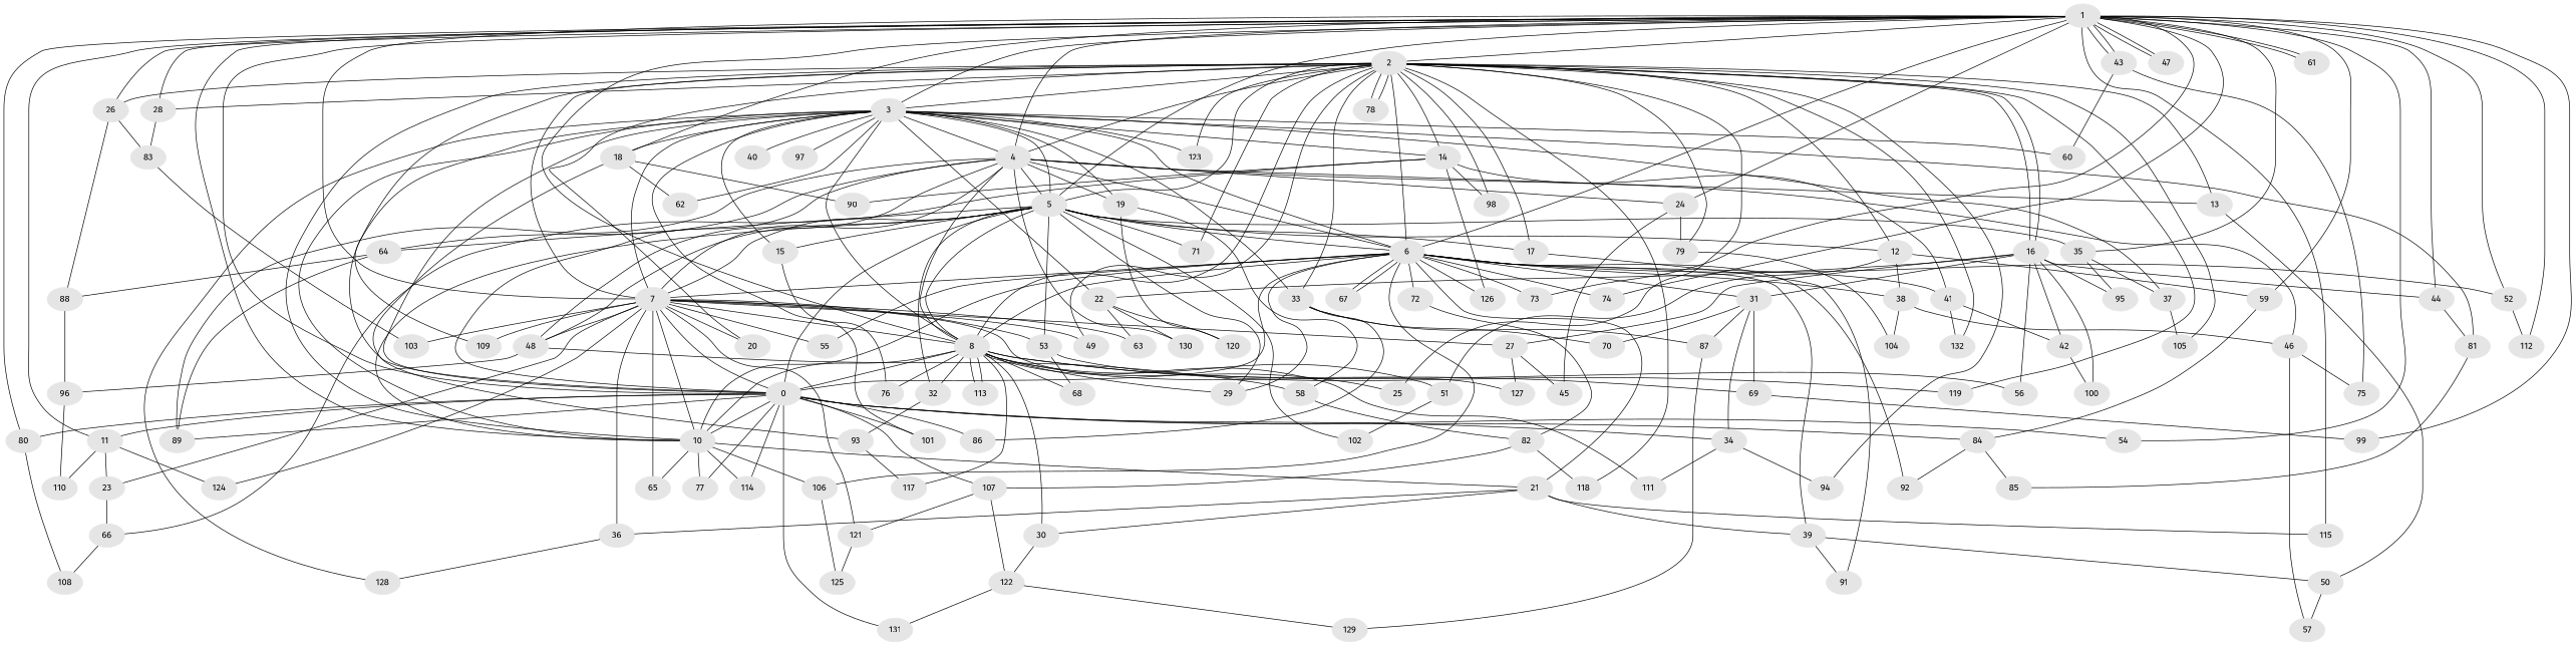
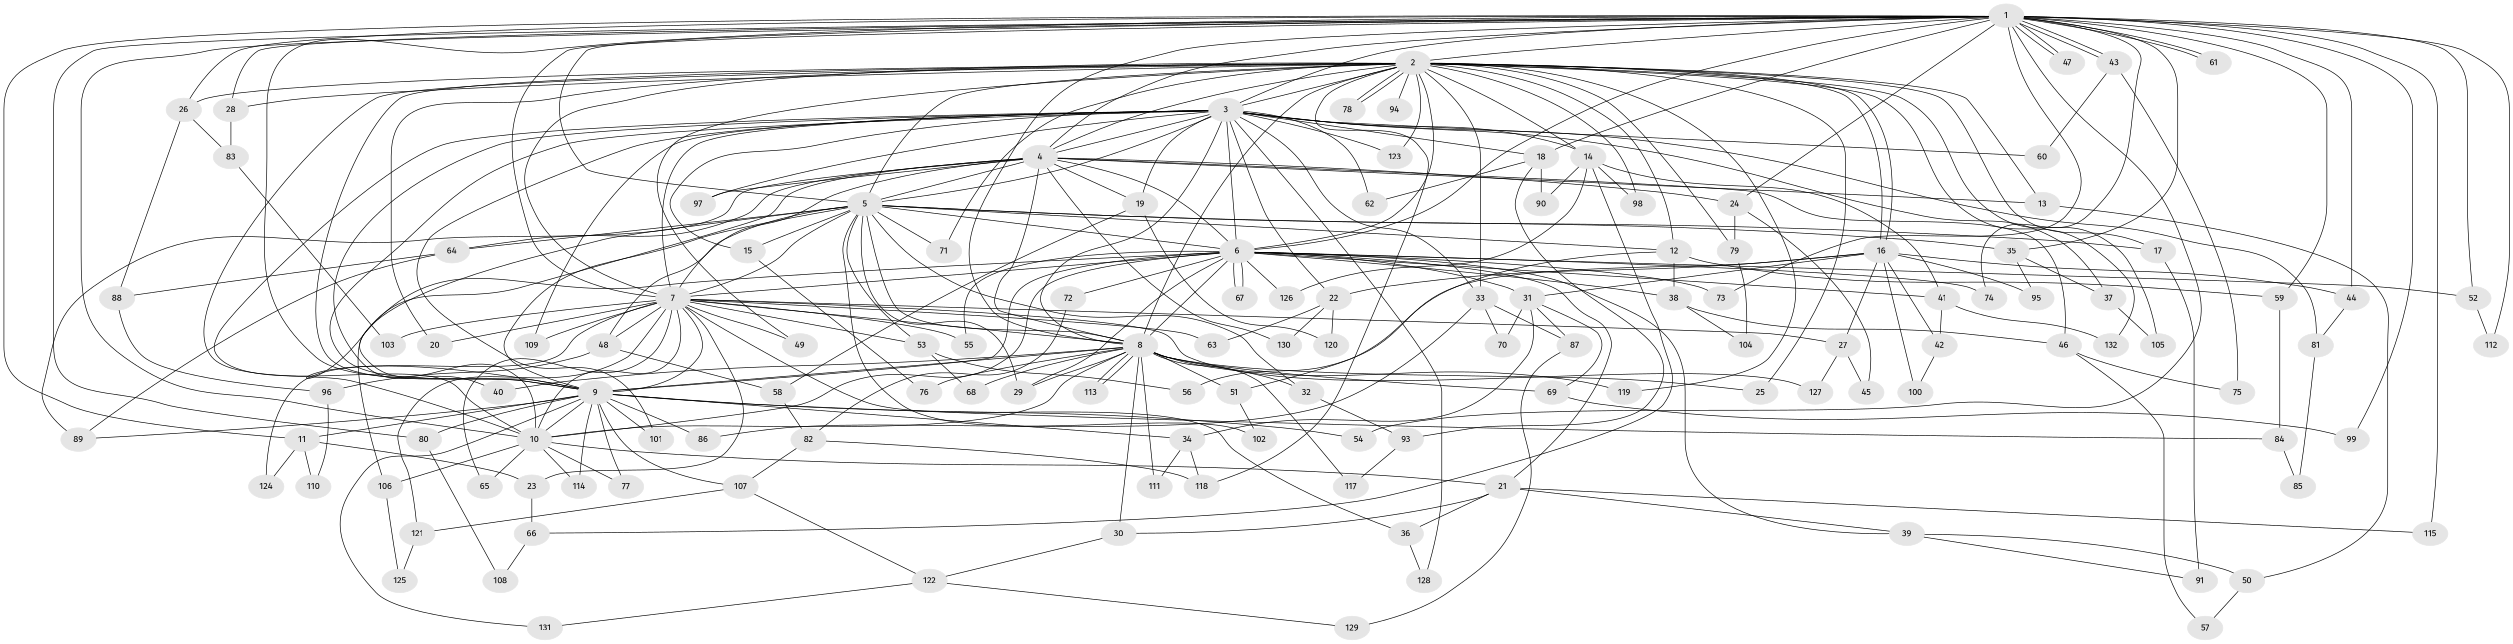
  graph {
    fontname="Fira Sans"
    node [color=gray90 fontname="Fira Sans" style=filled]
    edge [fontname="Fira Sans"]
    1
    2
    3
    4
    5
    6
    7
    8
-   9 [label=0]
+   9
    10
    11
    18
    24
    26
    28
    35
    43
    44
    47
    52
    54
    59
    61
    73
    74
    80
    99
    112
    115
    12
    13
    14
    16
    17
    20
    25
    33
    49
    71
    78
    79
    94
    98
    105
    118
    119
    123
    132
    15
    19
    22
    37
    40
    60
    62
    81
    97
    101
    109
    128
    46
    64
    130
    89
    32
    48
    53
    102
    29
    72
    21
    31
    38
    39
    41
    55
    67
-   92
    106
    126
    23
    27
    36
    63
    65
    103
    121
    124
    127
    30
    51
    68
    69
    76
    111
    113
    117
    34
    77
    84
    86
    107
    114
    131
    110
    90
    93
    45
    83
    88
    95
    75
    108
    50
    66
    42
    56
    100
    91
    70
    87
    104
    58
    120
    85
    57
    96
    82
    125
    122
    129
    1 -- 2
    1 -- 3
    1 -- 4
    1 -- 5
    1 -- 6
    1 -- 7
    1 -- 8
    1 -- 9
    1 -- 10
    1 -- 11
    1 -- 18
    1 -- 24
    1 -- 26
    1 -- 28
    1 -- 35
    1 -- 43
    1 -- 43
    1 -- 44
    1 -- 47
    1 -- 47
    1 -- 52
    1 -- 54
    1 -- 59
    1 -- 61
    1 -- 61
    1 -- 73
    1 -- 74
    1 -- 80
    1 -- 99
    1 -- 112
    1 -- 115
    2 -- 3
    2 -- 4
    2 -- 5
    2 -- 6
    2 -- 7
    2 -- 8
    2 -- 9
    2 -- 10
    2 -- 26
    2 -- 28
    2 -- 12
    2 -- 13
    2 -- 14
    2 -- 16
    2 -- 16
    2 -- 17
    2 -- 20
    2 -- 25
    2 -- 33
    2 -- 49
    2 -- 71
    2 -- 78
    2 -- 78
    2 -- 79
    2 -- 94
    2 -- 98
    2 -- 105
    2 -- 118
    2 -- 119
    2 -- 123
    2 -- 132
    3 -- 4
    3 -- 5
    3 -- 6
    3 -- 7
    3 -- 8
    3 -- 9
    3 -- 10
    3 -- 18
    3 -- 14
    3 -- 33
    3 -- 123
    3 -- 15
    3 -- 19
    3 -- 22
    3 -- 37
    3 -- 40
    3 -- 60
    3 -- 62
    3 -- 81
    3 -- 97
    3 -- 101
    3 -- 109
    3 -- 128
    4 -- 5
    4 -- 6
    4 -- 7
    4 -- 8
    4 -- 9
    4 -- 24
    4 -- 13
    4 -- 19
-   4 -- 48
+   4 -- 97
    4 -- 46
    4 -- 64
    4 -- 130
    4 -- 89
    5 -- 6
    5 -- 7
    5 -- 8
    5 -- 9
    5 -- 10
    5 -- 35
    5 -- 12
    5 -- 17
    5 -- 71
    5 -- 15
    5 -- 64
    5 -- 32
    5 -- 48
    5 -- 53
    5 -- 102
    5 -- 29
    6 -- 7
    6 -- 8
    6 -- 9
    6 -- 10
    6 -- 52
    6 -- 73
    6 -- 74
    6 -- 29
    6 -- 72
    6 -- 21
    6 -- 31
    6 -- 38
    6 -- 39
    6 -- 41
    6 -- 55
    6 -- 67
    6 -- 67
-   6 -- 92
    6 -- 106
    6 -- 126
    7 -- 8
    7 -- 9
    7 -- 10
    7 -- 20
    7 -- 49
    7 -- 109
    7 -- 48
    7 -- 53
    7 -- 55
    7 -- 23
    7 -- 27
    7 -- 36
    7 -- 63
    7 -- 65
    7 -- 103
    7 -- 121
    7 -- 124
    7 -- 127
    8 -- 9
    8 -- 10
    8 -- 25
    8 -- 119
+   8 -- 40
    8 -- 32
    8 -- 29
    8 -- 30
    8 -- 51
    8 -- 68
    8 -- 69
    8 -- 76
    8 -- 111
    8 -- 113
    8 -- 113
    8 -- 117
    9 -- 10
    9 -- 11
    9 -- 54
    9 -- 80
    9 -- 101
    9 -- 89
    9 -- 34
    9 -- 77
    9 -- 84
    9 -- 86
    9 -- 107
    9 -- 114
    9 -- 131
    10 -- 21
    10 -- 106
    10 -- 65
    10 -- 77
    10 -- 114
    11 -- 23
    11 -- 124
    11 -- 110
    18 -- 62
    18 -- 90
    18 -- 93
    24 -- 79
    24 -- 45
    26 -- 83
    26 -- 88
    28 -- 83
    35 -- 37
    35 -- 95
    43 -- 60
    43 -- 75
    44 -- 81
    52 -- 112
    59 -- 84
    80 -- 108
    12 -- 59
    12 -- 38
    12 -- 51
    13 -- 50
    14 -- 98
    14 -- 41
    14 -- 126
    14 -- 90
    14 -- 66
    16 -- 44
    16 -- 22
    16 -- 31
    16 -- 27
    16 -- 95
    16 -- 42
    16 -- 56
    16 -- 100
    17 -- 91
    33 -- 86
    33 -- 70
    33 -- 87
    79 -- 104
    15 -- 76
    19 -- 58
    19 -- 120
    22 -- 130
    22 -- 63
    22 -- 120
    37 -- 105
    81 -- 85
    46 -- 75
    46 -- 57
    64 -- 89
    64 -- 88
    32 -- 93
    48 -- 58
    48 -- 96
    53 -- 68
    53 -- 56
    72 -- 82
    21 -- 115
    21 -- 39
    21 -- 36
    21 -- 30
    31 -- 69
    31 -- 34
    31 -- 70
    31 -- 87
    38 -- 46
    38 -- 104
    39 -- 50
    39 -- 91
    41 -- 132
    41 -- 42
    106 -- 125
    23 -- 66
    27 -- 127
    27 -- 45
    36 -- 128
    121 -- 125
    30 -- 122
    51 -- 102
    69 -- 99
-   34 -- 94
+   34 -- 118
    34 -- 111
-   84 -- 92
    84 -- 85
    107 -- 121
    107 -- 122
    93 -- 117
    83 -- 103
    88 -- 96
    50 -- 57
    66 -- 108
    42 -- 100
    87 -- 129
    58 -- 82
    96 -- 110
    82 -- 118
    82 -- 107
    122 -- 131
    122 -- 129
  }
